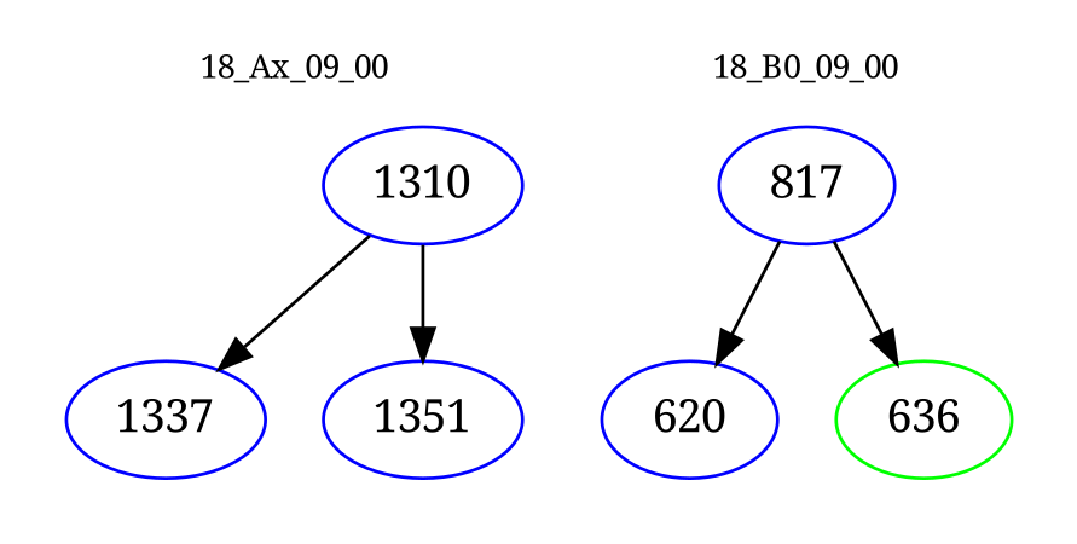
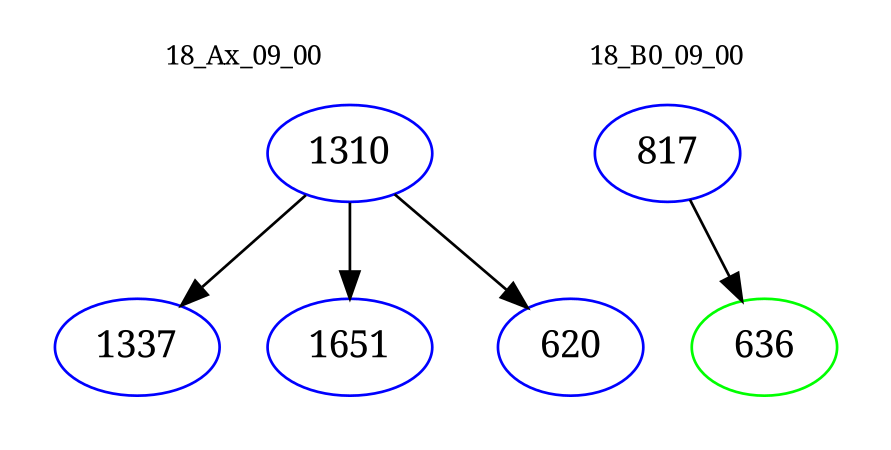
  digraph {
    fontname="Noto Serif"
    node [color=blue fontname="Noto Serif"]
    edge [color=black fontname="Noto Serif"]
    n1 [label=1310]
    n2 [label=1337]
-   n3 [label=1351]
+   n3 [label=1651]
    n4 [label=817]
    n5 [label=620]
    n6 [color=green label=636]
    subgraph cluster_1 {
      color=white
      fontsize=10
      label="18_Ax_09_00"
      n1
      n2
      n3
    }
    subgraph cluster_2 {
      color=white
      fontsize=10
      label="18_B0_09_00"
      n4
      n5
      n6
    }
    n1 -> n2
    n1 -> n3
-   n4 -> n5
+   n1 -> n5
    n4 -> n6
  }
